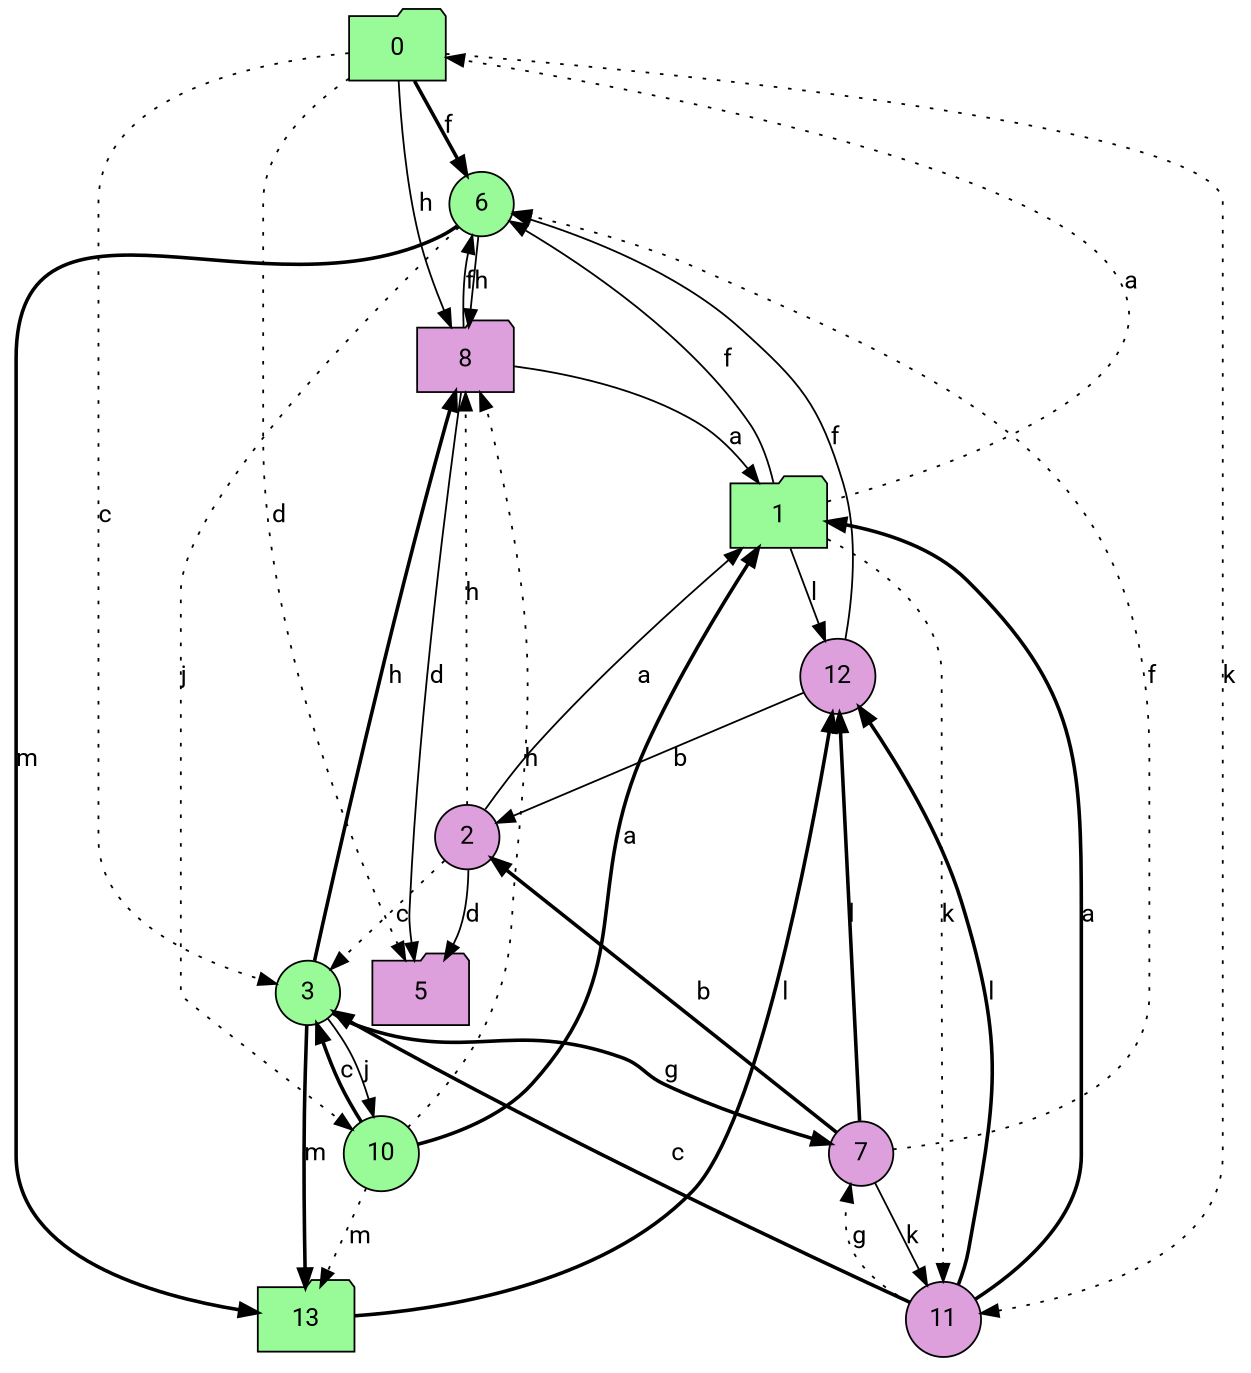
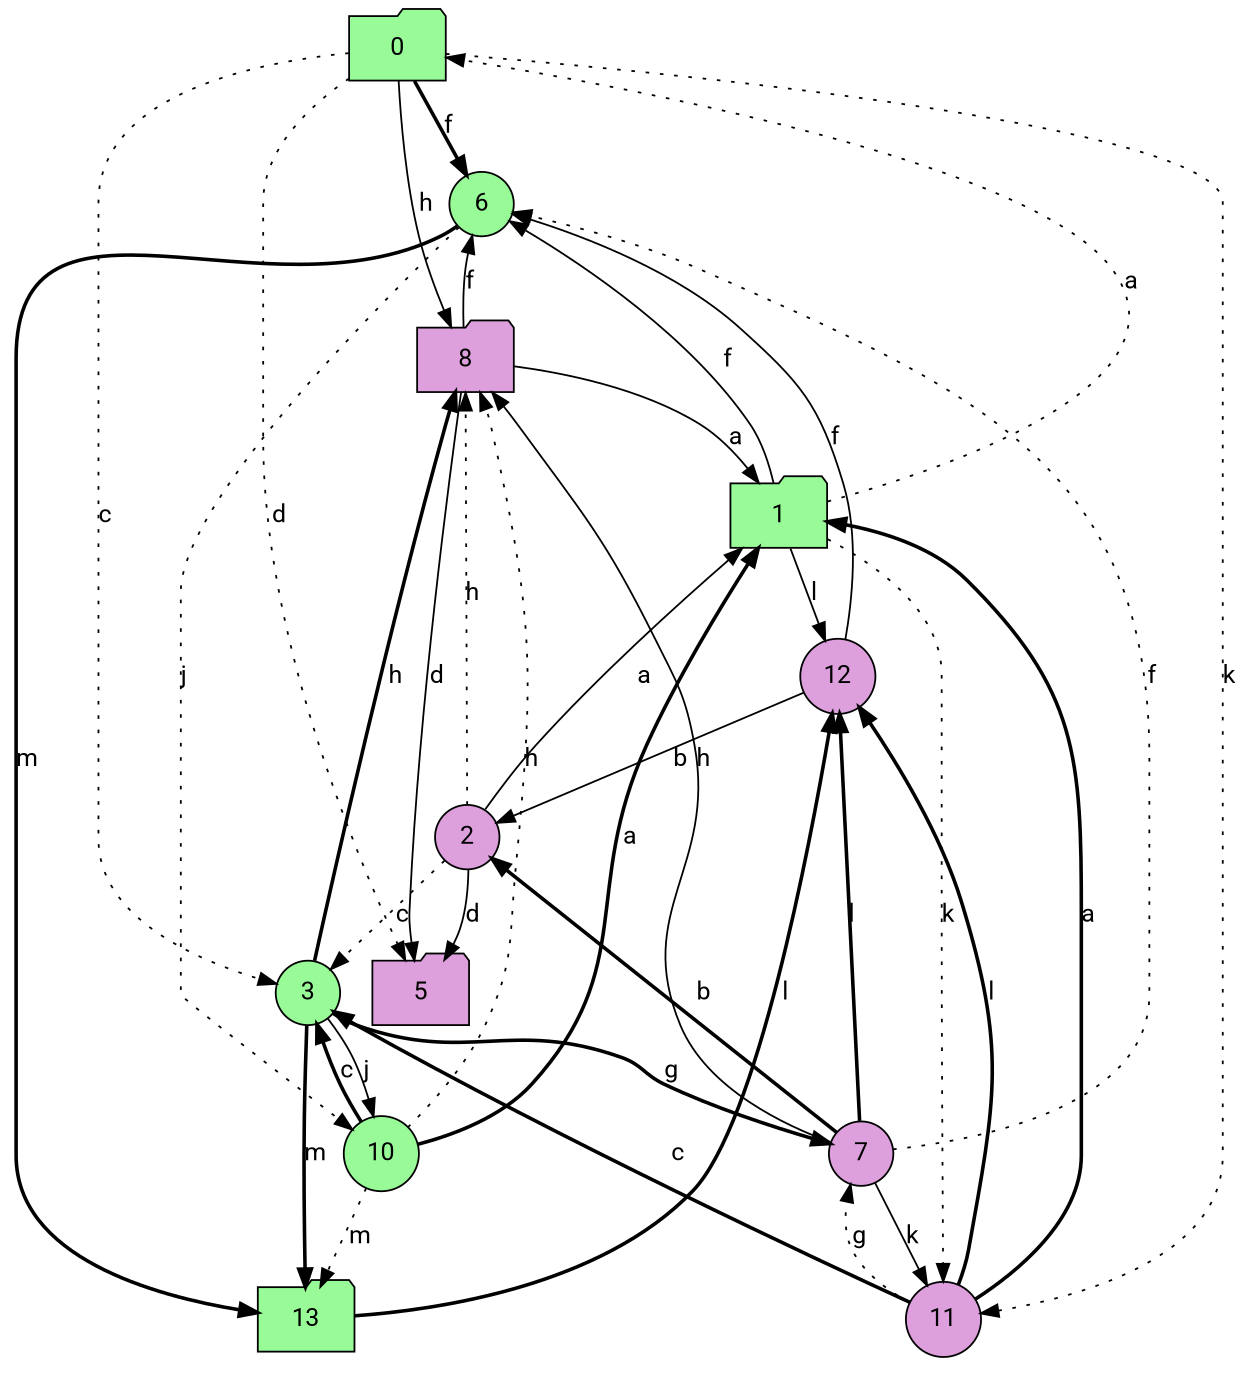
  strict digraph {
    fontname=Roboto
    node [fillcolor=palegreen fontname=Roboto shape=circle style=filled]
    edge [fontname=Roboto style=bold]
    0 [shape=folder]
    5 [fillcolor=plum shape=folder]
    6
    8 [fillcolor=plum shape=folder]
    11 [fillcolor=plum]
    3
    10
    13 [shape=folder]
    1 [shape=folder]
    12 [fillcolor=plum]
    7 [fillcolor=plum]
    2 [fillcolor=plum]
    0 -> 5 [label=d style=dotted]
    0 -> 6 [label=f]
    0 -> 8 [label=h style=solid]
    0 -> 11 [label=k style=dotted]
    0 -> 3 [label=c style=dotted]
-   6 -> 8 [label=h style=solid]
+   7 -> 8 [label=h style=solid]
    6 -> 10 [label=j style=dotted]
    6 -> 13 [label=m]
    8 -> 5 [label=d style=solid]
    8 -> 6 [label=f style=solid]
    8 -> 1 [label=a style=solid]
    11 -> 3 [label=c]
    11 -> 1 [label=a]
    11 -> 12 [label=l]
    11 -> 7 [label=g style=dotted]
    3 -> 8 [label=h]
    3 -> 10 [label=j style=solid]
    3 -> 13 [label=m]
    3 -> 7 [label=g]
    10 -> 8 [label=h style=dotted]
    10 -> 3 [label=c]
    10 -> 13 [label=m style=dotted]
    10 -> 1 [label=a]
    13 -> 12 [label=l]
    1 -> 0 [label=a style=dotted]
    1 -> 6 [label=f style=solid]
    1 -> 11 [label=k style=dotted]
    1 -> 12 [label=l style=solid]
    12 -> 6 [label=f style=solid]
    12 -> 2 [label=b style=solid]
    7 -> 6 [label=f style=dotted]
    7 -> 11 [label=k style=solid]
    7 -> 12 [label=l]
    7 -> 2 [label=b]
    2 -> 5 [label=d style=solid]
    2 -> 8 [label=h style=dotted]
    2 -> 3 [label=c style=dotted]
    2 -> 1 [label=a style=solid]
  }
